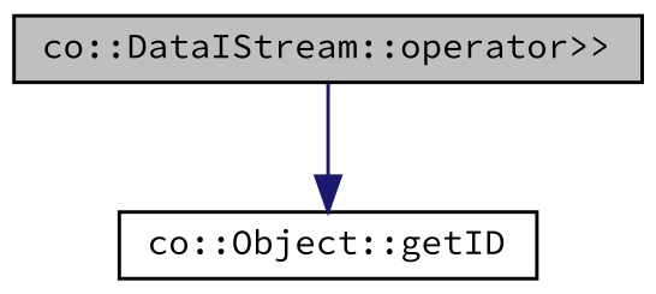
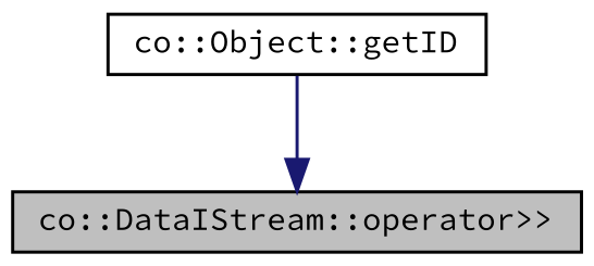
  digraph {
    rankdir=TB
    fontname="Source Code Pro"
    node [color=black fontname="Source Code Pro" fontsize=10 shape=record style=filled]
    n1 [fillcolor=grey75 fontcolor=black height=0.2 label="co::DataIStream::operator\>\>" width=0.4]
    n2 [fillcolor=white height=0.2 label="co::Object::getID" width=0.4]
-   n1 -> n2 [color=midnightblue fontname="Source Code Pro" fontsize=10 labelfontname=Sans labelfontsize=10 style=solid]
+   n2 -> n1 [color=midnightblue fontname="Source Code Pro" fontsize=10 labelfontname=Sans labelfontsize=10 style=solid]
  }
